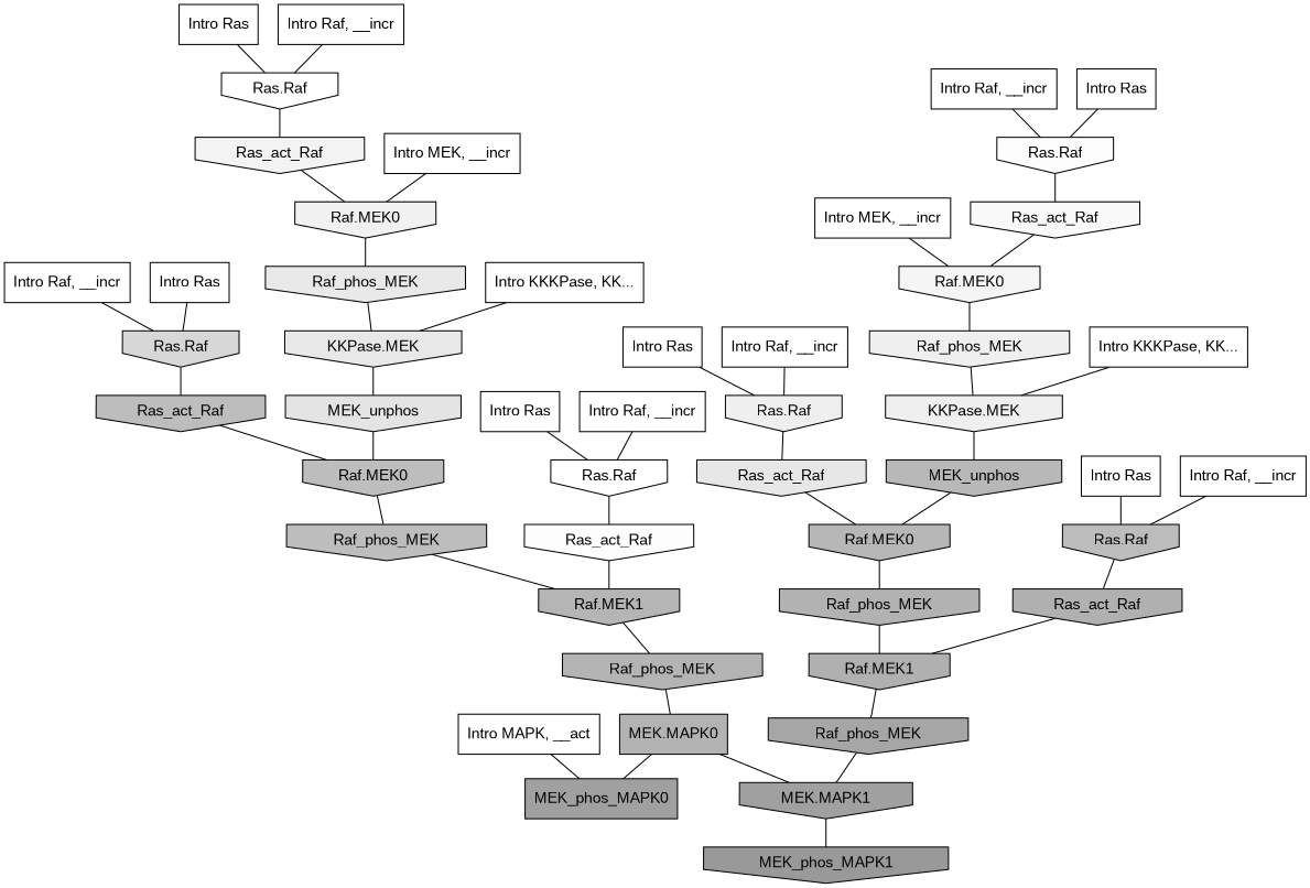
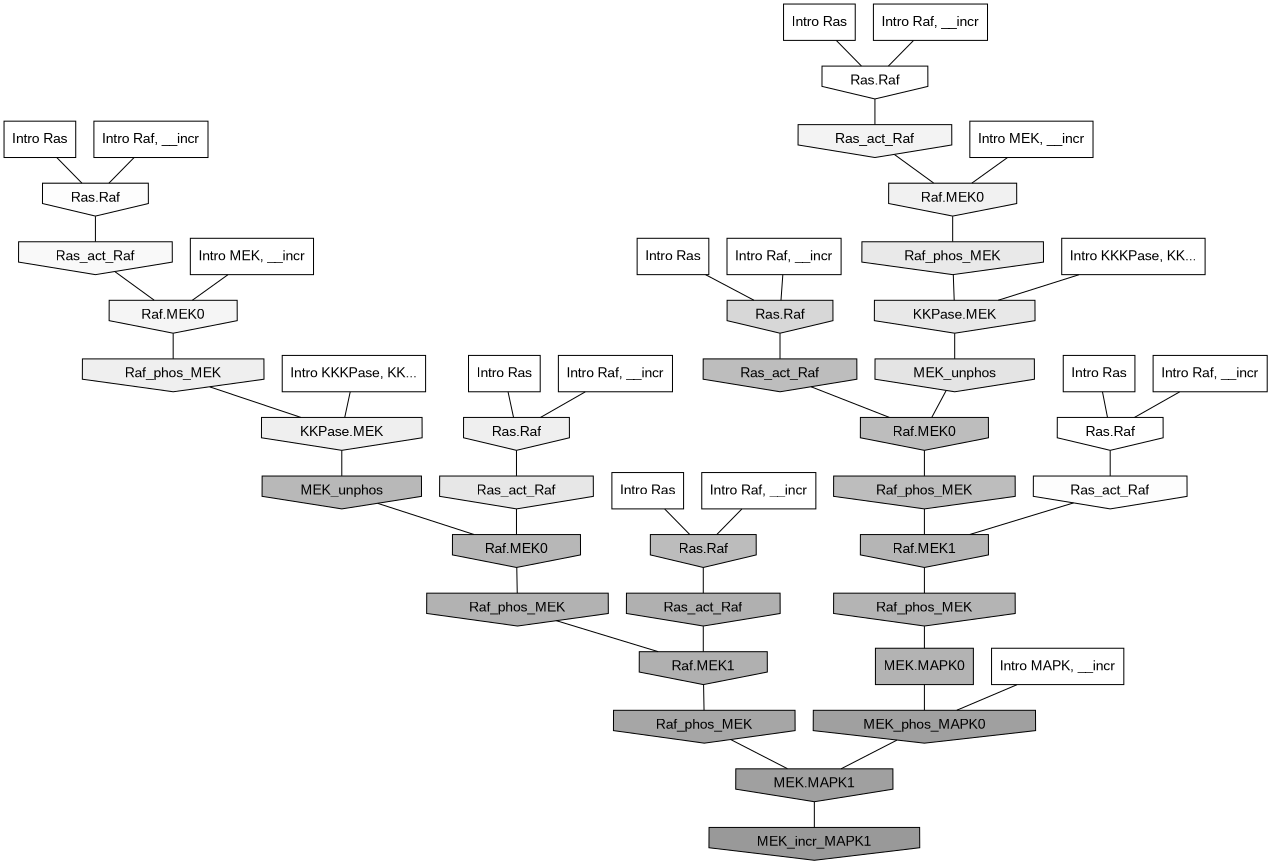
  digraph {
    fontname="Liberation Sans"
    rankdir=TB
    ranksep=0.30
    node [fillcolor="0.000 0.000 1.000" fontname="Liberation Sans" shape=invhouse style=filled]
    edge [color="0.000 0.000 0.000" dir=none fontname="Liberation Sans"]
    n1 [label="Intro Ras" shape=rectangle]
    n2 [fillcolor="0.000 0.000 0.841" label="Ras.Raf"]
    n3 [fillcolor="0.000 0.000 0.740" label=Ras_act_Raf]
    n4 [label="Intro Ras" shape=rectangle]
    n5 [fillcolor="0.000 0.000 0.934" label="Ras.Raf"]
    n6 [fillcolor="0.000 0.000 0.904" label=Ras_act_Raf]
    n7 [label="Intro Ras" shape=rectangle]
    n8 [fillcolor="0.000 0.000 0.990" label="Ras.Raf"]
    n9 [fillcolor="0.000 0.000 0.975" label=Ras_act_Raf]
    n10 [label="Intro Ras" shape=rectangle]
    n11 [label="Ras.Raf"]
    n12 [fillcolor="0.000 0.000 0.953" label=Ras_act_Raf]
    n13 [label="Intro Ras" shape=rectangle]
    n14 [label="Ras.Raf"]
    n15 [fillcolor="0.000 0.000 0.991" label=Ras_act_Raf]
    n16 [label="Intro Ras" shape=rectangle]
    n17 [fillcolor="0.000 0.000 0.736" label="Ras.Raf"]
    n18 [fillcolor="0.000 0.000 0.691" label=Ras_act_Raf]
    n19 [label="Intro Raf, __incr" shape=rectangle]
    n20 [label="Intro Raf, __incr" shape=rectangle]
    n21 [label="Intro Raf, __incr" shape=rectangle]
    n22 [label="Intro Raf, __incr" shape=rectangle]
    n23 [label="Intro Raf, __incr" shape=rectangle]
    n24 [label="Intro Raf, __incr" shape=rectangle]
    n25 [label="Intro MEK, __incr" shape=rectangle]
    n26 [fillcolor="0.000 0.000 0.958" label="Raf.MEK0"]
    n27 [fillcolor="0.000 0.000 0.936" label=Raf_phos_MEK]
    n28 [label="Intro MEK, __incr" shape=rectangle]
    n29 [fillcolor="0.000 0.000 0.945" label="Raf.MEK0"]
    n30 [fillcolor="0.000 0.000 0.911" label=Raf_phos_MEK]
-   n31 [label="Intro MAPK, __act" shape=rectangle]
-   n32 [fillcolor="0.000 0.000 0.628" label=MEK_phos_MAPK0 shape=box]
+   n31 [label="Intro MAPK, __incr" shape=rectangle]
+   n32 [fillcolor="0.000 0.000 0.628" label=MEK_phos_MAPK0]
    n33 [fillcolor="0.000 0.000 0.700" label="MEK.MAPK0" shape=box]
    n34 [label="Intro KKKPase, KK..." shape=rectangle]
    n35 [fillcolor="0.000 0.000 0.910" label="KKPase.MEK"]
    n36 [fillcolor="0.000 0.000 0.891" label=MEK_unphos]
    n37 [label="Intro KKKPase, KK..." shape=rectangle]
    n38 [fillcolor="0.000 0.000 0.936" label="KKPase.MEK"]
    n39 [fillcolor="0.000 0.000 0.720" label=MEK_unphos]
    n40 [fillcolor="0.000 0.000 0.710" label="Raf.MEK1"]
    n41 [fillcolor="0.000 0.000 0.706" label=Raf_phos_MEK]
    n42 [fillcolor="0.000 0.000 0.716" label="Raf.MEK0"]
    n43 [fillcolor="0.000 0.000 0.740" label="Raf.MEK0"]
    n44 [fillcolor="0.000 0.000 0.699" label=Raf_phos_MEK]
    n45 [fillcolor="0.000 0.000 0.739" label=Raf_phos_MEK]
    n46 [fillcolor="0.000 0.000 0.690" label="Raf.MEK1"]
    n47 [fillcolor="0.000 0.000 0.628" label="MEK.MAPK1"]
    n48 [fillcolor="0.000 0.000 0.649" label=Raf_phos_MEK]
-   n49 [fillcolor="0.000 0.000 0.600" label=MEK_phos_MAPK1]
+   n49 [fillcolor="0.000 0.000 0.600" label=MEK_incr_MAPK1]
    n1 -> n2
    n2 -> n3
    n3 -> n43
    n4 -> n5
    n5 -> n6
    n6 -> n42
    n7 -> n8
    n8 -> n9
    n9 -> n26
    n10 -> n11
    n11 -> n12
    n12 -> n29
    n13 -> n14
    n14 -> n15
    n15 -> n40
    n16 -> n17
    n17 -> n18
    n18 -> n46
    n19 -> n2
    n20 -> n8
    n21 -> n11
    n22 -> n14
    n23 -> n5
    n24 -> n17
    n25 -> n26
    n26 -> n27
    n27 -> n38
    n28 -> n29
    n29 -> n30
    n30 -> n35
    n31 -> n32
-   n33 -> n47
+   n32 -> n47
    n33 -> n32
    n34 -> n35
    n35 -> n36
    n36 -> n43
    n37 -> n38
    n38 -> n39
    n39 -> n42
    n40 -> n41
    n41 -> n33
    n42 -> n44
    n43 -> n45
    n44 -> n46
    n45 -> n40
    n46 -> n48
    n47 -> n49
    n48 -> n47
  }
